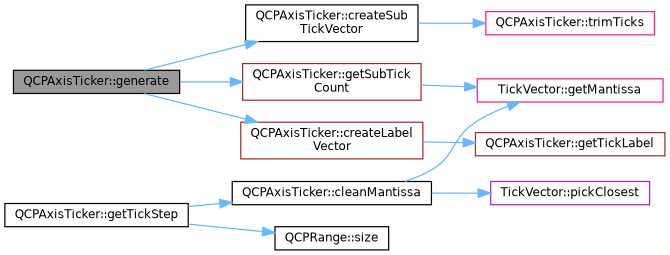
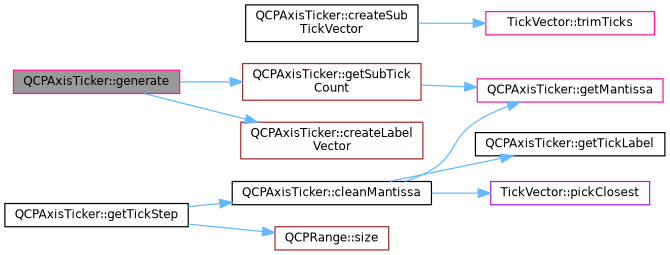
  digraph {
    rankdir=LR
    node [color=black fillcolor=white fontname=Helvetica fontsize=10 shape=box style=filled]
    edge [color=steelblue1 fontname=Helvetica fontsize=10 labelfontname=Helvetica labelfontsize=10 style=solid]
-   n1 [fillcolor=grey60 fontcolor=black height=0.2 label="QCPAxisTicker::generate" width=0.4]
+   n1 [color=deeppink fillcolor=grey60 fontcolor=black height=0.2 label="QCPAxisTicker::generate" width=0.4]
    n2 [color=brown height=0.2 label="QCPAxisTicker::createLabel\lVector" width=0.4]
    n3 [height=0.2 label="QCPAxisTicker::createSub\lTickVector" width=0.4]
    n4 [color=brown height=0.2 label="QCPAxisTicker::getSubTick\lCount" width=0.4]
-   n5 [color=brown height=0.2 label="QCPAxisTicker::getTickLabel" width=0.4]
-   n6 [color=deeppink height=0.2 label="QCPAxisTicker::trimTicks" width=0.4]
-   n7 [color=deeppink height=0.2 label="TickVector::getMantissa" width=0.4]
+   n5 [height=0.2 label="QCPAxisTicker::getTickLabel" width=0.4]
+   n6 [color=deeppink height=0.2 label="TickVector::trimTicks" width=0.4]
+   n7 [color=deeppink height=0.2 label="QCPAxisTicker::getMantissa" width=0.4]
    n8 [height=0.2 label="QCPAxisTicker::getTickStep" width=0.4]
    n9 [height=0.2 label="QCPAxisTicker::cleanMantissa" width=0.4]
-   n10 [height=0.2 label="QCPRange::size" width=0.4]
+   n10 [color=brown height=0.2 label="QCPRange::size" width=0.4]
    n11 [color=purple height=0.2 label="TickVector::pickClosest" width=0.4]
    n1 -> n2
-   n1 -> n3
    n1 -> n4
-   n2 -> n5
+   n9 -> n5
    n3 -> n6
    n4 -> n7
    n8 -> n9
    n8 -> n10
    n9 -> n7
    n9 -> n11
  }
